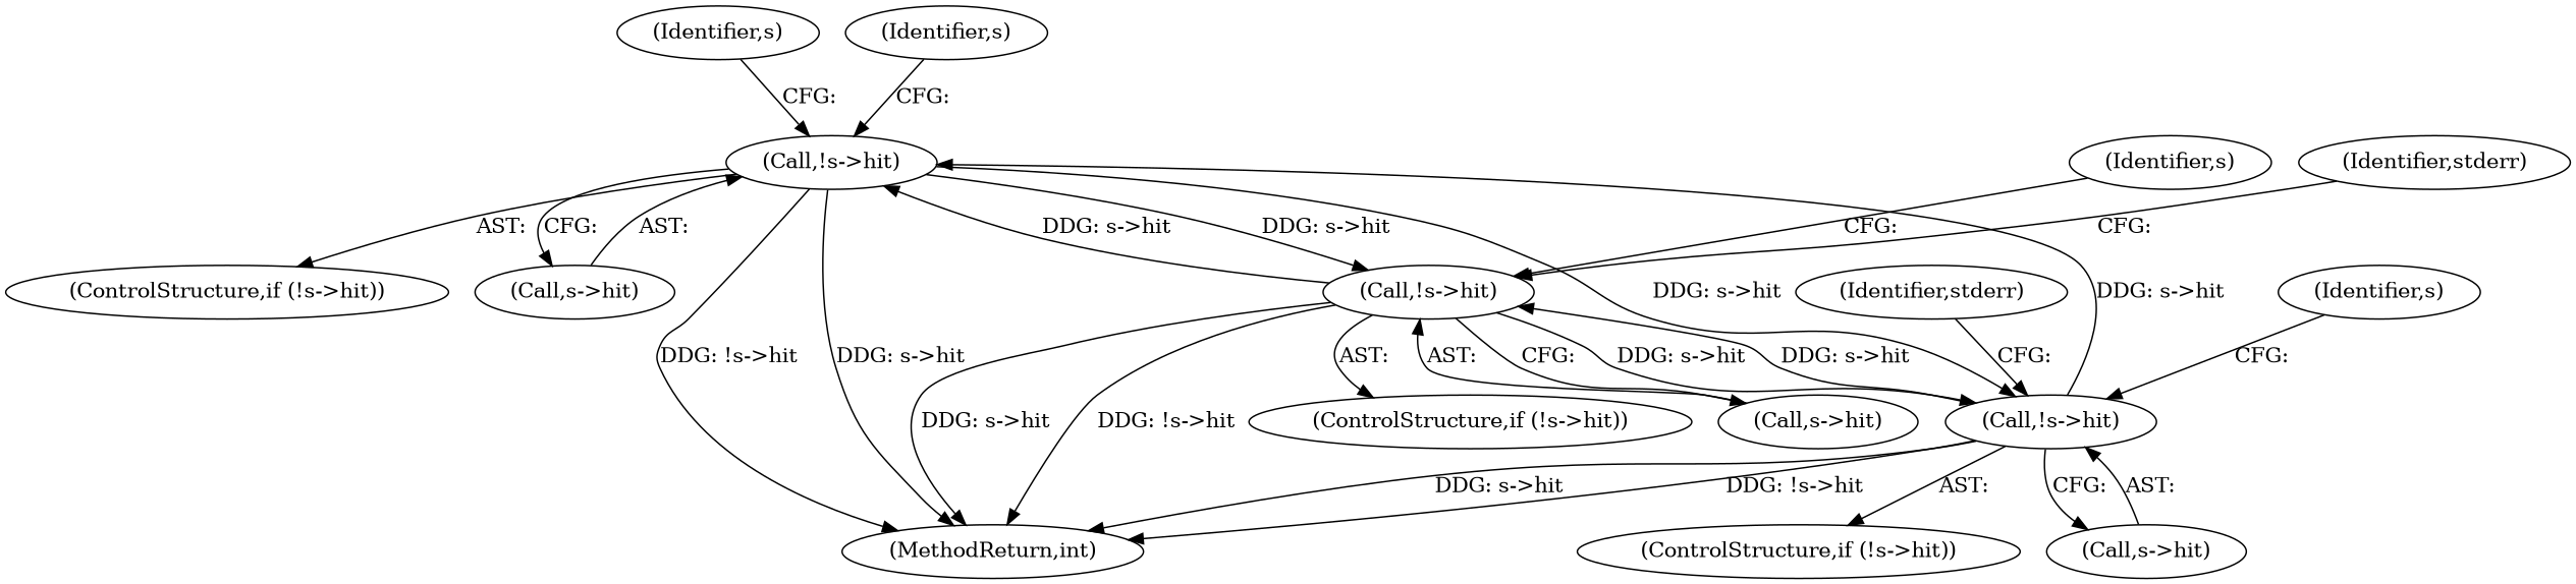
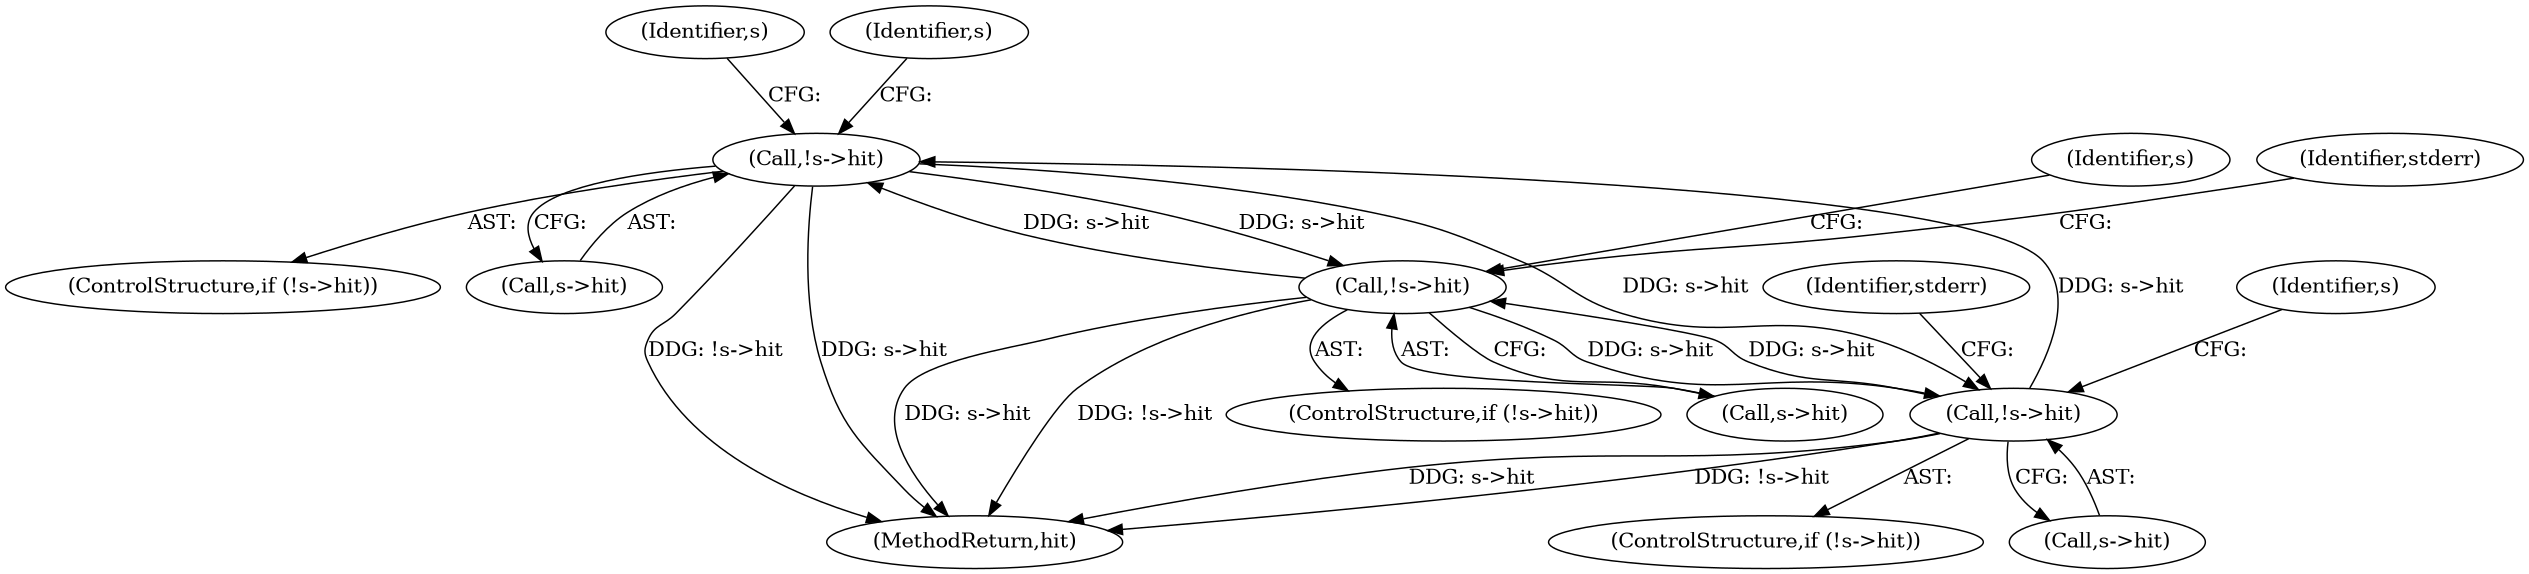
  digraph {
    n1 [label="(Call,!s->hit)"]
    n2 [label="(Call,!s->hit)"]
    n3 [label="(Call,!s->hit)"]
    n4 [label="(ControlStructure,if (!s->hit))"]
    n5 [label="(Call,s->hit)"]
-   n6 [label="(MethodReturn,int)"]
+   n6 [label="(MethodReturn,hit)"]
    n7 [label="(ControlStructure,if (!s->hit))"]
    n8 [label="(Call,s->hit)"]
    n9 [label="(ControlStructure,if (!s->hit))"]
    n10 [label="(Call,s->hit)"]
    n11 [label="(Identifier,s)"]
    n12 [label="(Identifier,s)"]
    n13 [label="(Identifier,s)"]
    n14 [label="(Identifier,s)"]
    n15 [label="(Identifier,stderr)"]
    n16 [label="(Identifier,stderr)"]
    n1 -> n2 [label="DDG: s->hit"]
    n1 -> n3 [label="DDG: s->hit"]
    n1 -> n4 [label="AST: "]
    n1 -> n5 [label="CFG: "]
    n1 -> n6 [label="DDG: !s->hit"]
    n1 -> n6 [label="DDG: s->hit"]
    n2 -> n1 [label="DDG: s->hit"]
    n2 -> n3 [label="DDG: s->hit"]
    n2 -> n6 [label="DDG: s->hit"]
    n2 -> n6 [label="DDG: !s->hit"]
    n2 -> n7 [label="AST: "]
    n2 -> n8 [label="CFG: "]
    n3 -> n1 [label="DDG: s->hit"]
    n3 -> n2 [label="DDG: s->hit"]
    n3 -> n6 [label="DDG: !s->hit"]
    n3 -> n6 [label="DDG: s->hit"]
    n3 -> n9 [label="AST: "]
    n3 -> n10 [label="CFG: "]
    n5 -> n1 [label="AST: "]
    n8 -> n2 [label="AST: "]
    n10 -> n3 [label="AST: "]
    n11 -> n1 [label="CFG: "]
    n12 -> n1 [label="CFG: "]
    n13 -> n2 [label="CFG: "]
    n14 -> n3 [label="CFG: "]
    n15 -> n2 [label="CFG: "]
    n16 -> n3 [label="CFG: "]
  }
